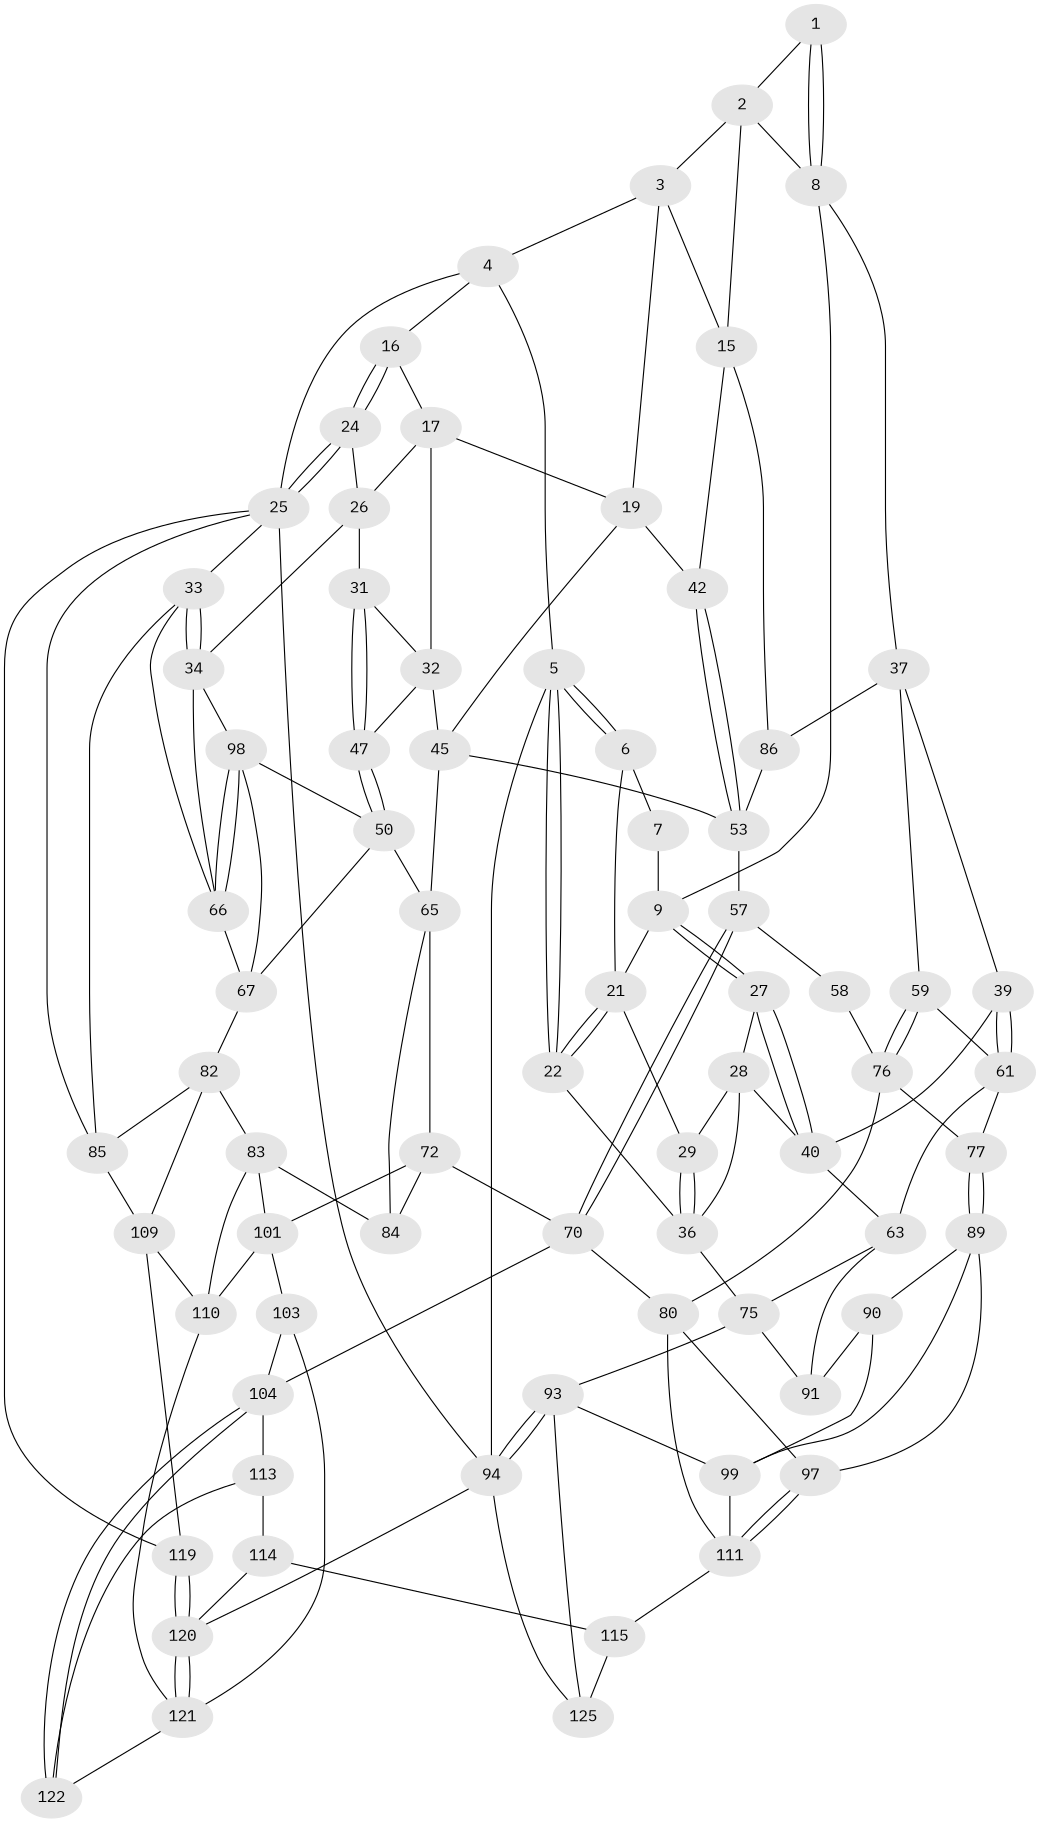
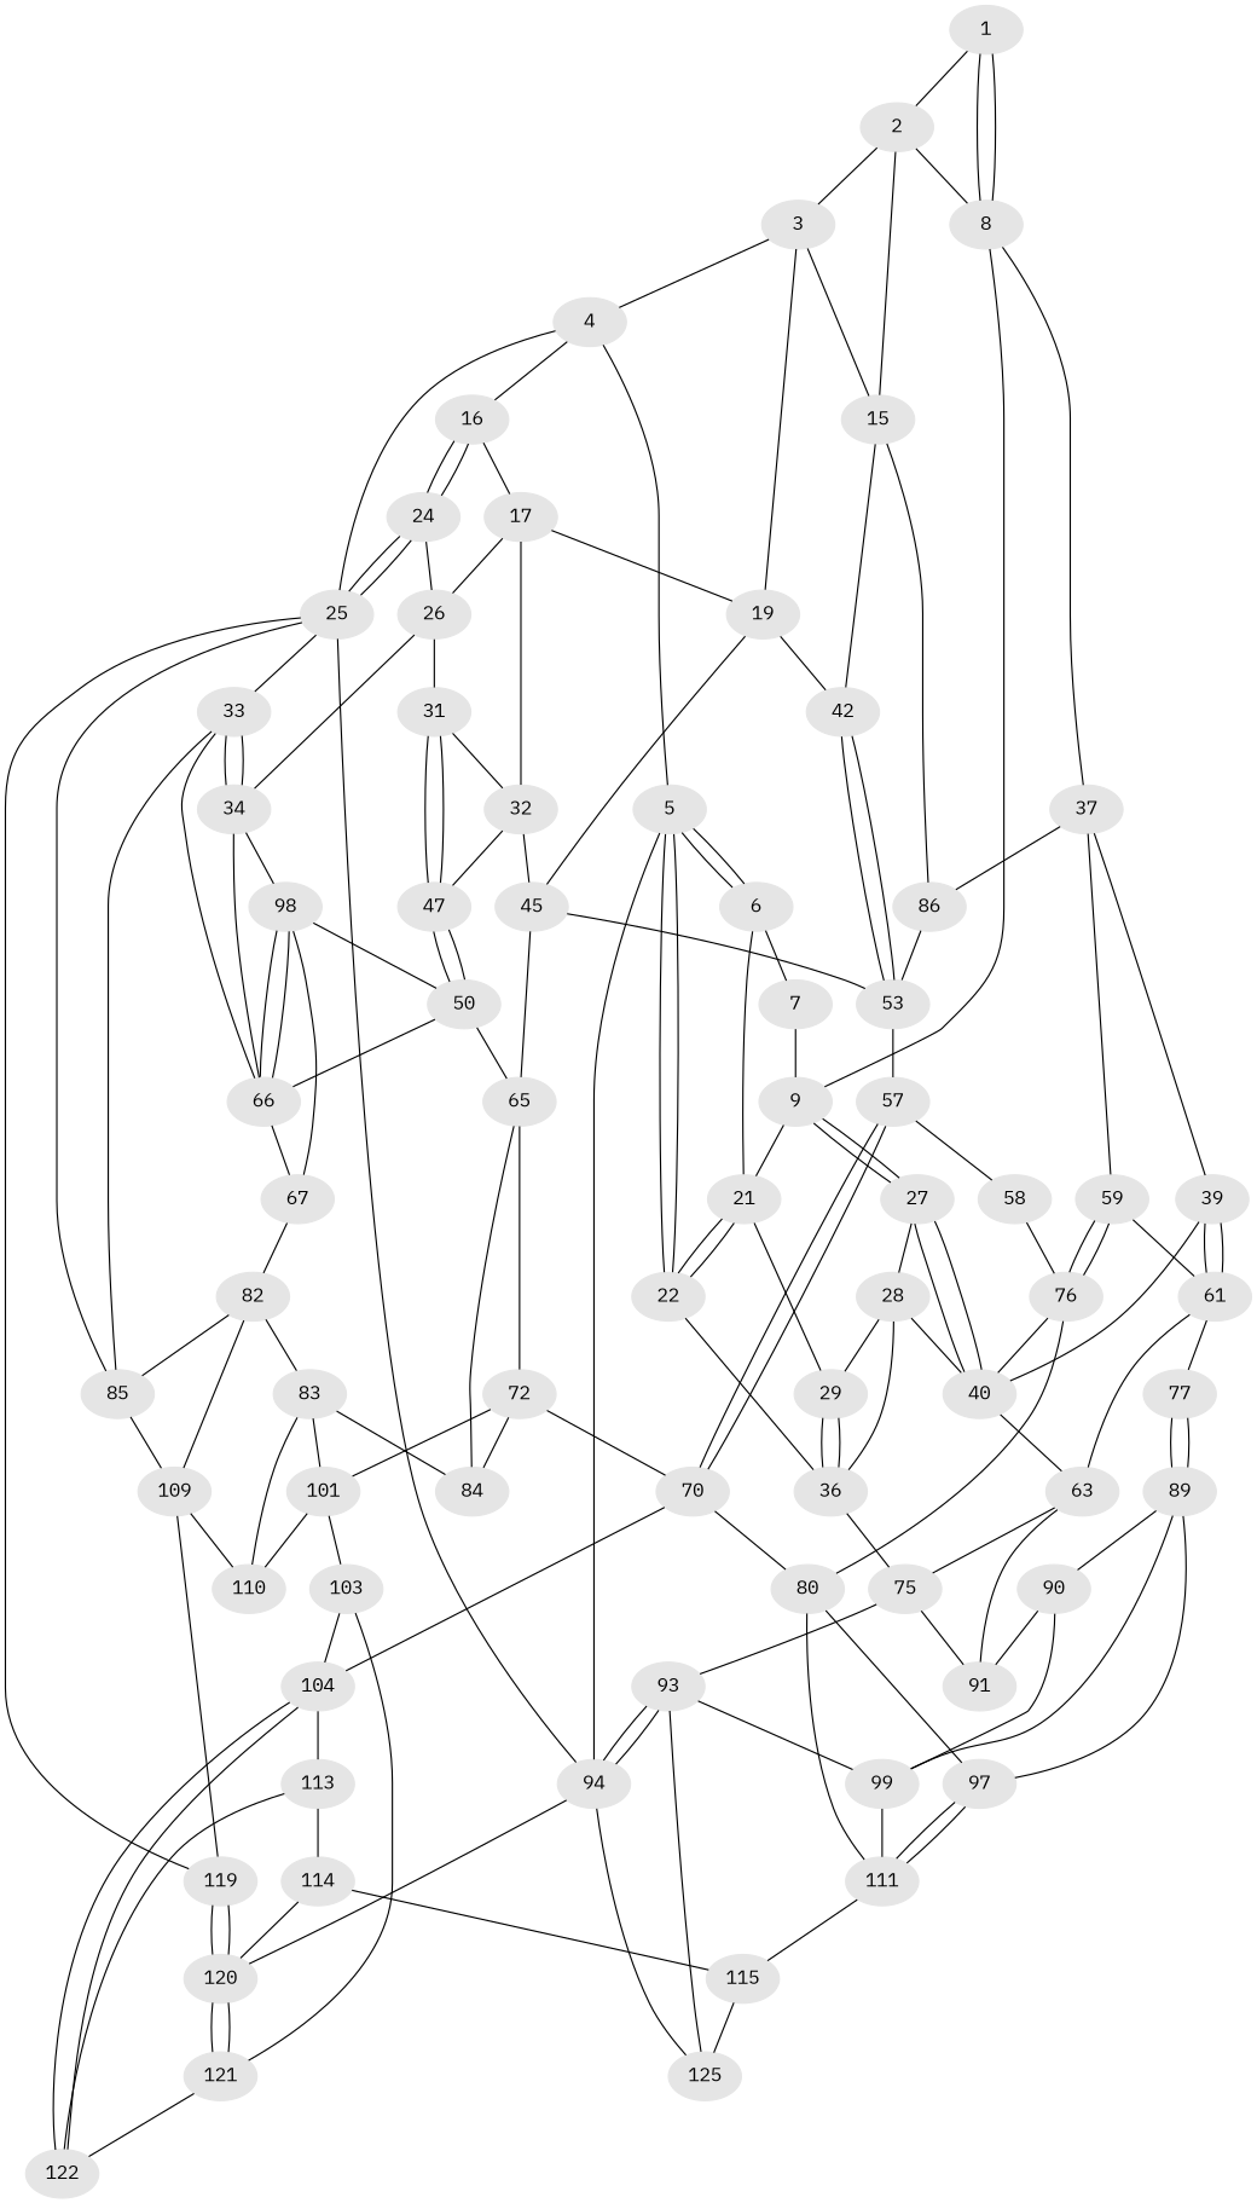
  graph {
    fontname="IBM Plex Mono"
    node [color=gray90 fontname="IBM Plex Mono" style=filled]
    edge [fontname="IBM Plex Mono"]
    2 [super="+12"]
    1
    8 [super="+13"]
    3 [super="+14"]
    15 [super="+43"]
    9 [super="+10"]
    37 [super="+38"]
    4
    19 [super="+41"]
    42
    n11 [label=86]
    5
    16
    25 [super="+87"]
    45 [super="+56"]
    6 [super="+20"]
    22
    94 [super="+129"]
    17 [super="+18"]
    24
    33 [super="+70"]
    85 [super="+88"]
    119
    7 [super="+11"]
    21 [super="+23"]
    36 [super="+52"]
    125 [super="+127"]
    120 [super="+128"]
    29
    27
    39
    59 [super="+60"]
    28 [super="+51"]
    40 [super="+55"]
    53 [super="+54"]
    26 [super="+30"]
    32 [super="+44"]
    31
    34 [super="+35"]
    47
    65 [super="+71"]
    75 [super="+92"]
    66 [super="+68"]
    109 [super="+118"]
    n45 [label=98 super="+49"]
    63 [super="+74"]
    50 [super="+64"]
    67 [super="+69"]
    91 [super="+95"]
    93 [super="+107"]
    61 [super="+62"]
    76 [super="+78"]
    77
    57
    72 [super="+100"]
    84
    82 [super="+86"]
    58
    n59 [label=70 super="+79"]
    80 [super="+81"]
    104 [super="+105"]
    89 [super="+98"]
    101 [super="+102"]
    83 [super="+108"]
    110 [super="+117"]
    103
    97
    111 [super="+112"]
    113 [super="+123"]
    122
    99 [super="+106"]
    90 [super="+96"]
    115 [super="+116"]
    121 [super="+124"]
    114 [super="+126"]
    2 -- 8
    2 -- 3
    2 -- 15
    1 -- 2
    1 -- 8
    1 -- 8
    8 -- 9
    8 -- 37
    3 -- 15
    3 -- 4
    3 -- 19
    15 -- 42
    15 -- n11
    9 -- 21
    9 -- 27
    9 -- 27
    37 -- n11
    37 -- 39
    37 -- 59
    4 -- 5
    4 -- 16
    4 -- 25
    19 -- 42
    19 -- 45
    42 -- 53
    42 -- 53
    n11 -- 53
    5 -- 6
    5 -- 6
    5 -- 22
    5 -- 22
    5 -- 94
    16 -- 17
    16 -- 24
    16 -- 24
    25 -- 94
    25 -- 33
    25 -- 85
    25 -- 119
    45 -- 53
    45 -- 65
    6 -- 7 [weight=2]
    6 -- 21
    22 -- 36
    94 -- 125
    94 -- 120
    17 -- 19
    17 -- 26
    17 -- 32
    24 -- 25
    24 -- 25
    24 -- 26
    33 -- 85
    33 -- 34
    33 -- 34
    33 -- 66
    85 -- 109
    119 -- 120
    119 -- 120
    7 -- 9
    21 -- 22
    21 -- 22
    21 -- 29
    36 -- 75
    120 -- 121
    120 -- 121
    29 -- 36
    29 -- 36
    27 -- 28
    27 -- 40
    27 -- 40
    39 -- 40
    39 -- 61
    39 -- 61
    59 -- 61
    59 -- 76
    59 -- 76
    28 -- 36
    28 -- 29
    28 -- 40
    40 -- 63
    53 -- 57
    26 -- 31
    26 -- 34
    32 -- 45
    32 -- 47
    31 -- 32
    31 -- 47
    31 -- 47
    34 -- 66
    34 -- n45
    47 -- 50
    47 -- 50
    65 -- 72
    65 -- 84
    75 -- 91
    75 -- 93
    66 -- 67
    109 -- 119
    109 -- 110
    n45 -- 66
    n45 -- 66
    n45 -- 50
    n45 -- 67
    63 -- 75
    63 -- 91
    50 -- 65
-   50 -- 67
+   50 -- 66
    67 -- 82
    93 -- 94
    93 -- 94
    93 -- 125
    93 -- 99
    61 -- 63
    61 -- 77
-   76 -- 77
+   76 -- 40
    76 -- 80
    77 -- 89
    77 -- 89
    57 -- 58
    57 -- n59
    57 -- n59
    72 -- 84
    72 -- n59
    72 -- 101
    82 -- 85
    82 -- 109
    82 -- 83
    58 -- 76
    n59 -- 80
    n59 -- 104
    80 -- 97
    80 -- 111
    104 -- 113
    104 -- 122
    104 -- 122
    89 -- 97
    89 -- 99
    89 -- 90
    101 -- 110
    101 -- 103
    83 -- 84
    83 -- 101
    83 -- 110
-   110 -- 121
    103 -- 104
    103 -- 121
    97 -- 111
    97 -- 111
    111 -- 115
    113 -- 122
    113 -- 114 [weight=2]
    99 -- 111
    90 -- 91 [weight=2]
    90 -- 99
    115 -- 125 [weight=2]
    121 -- 122
    114 -- 120
    114 -- 115
  }
